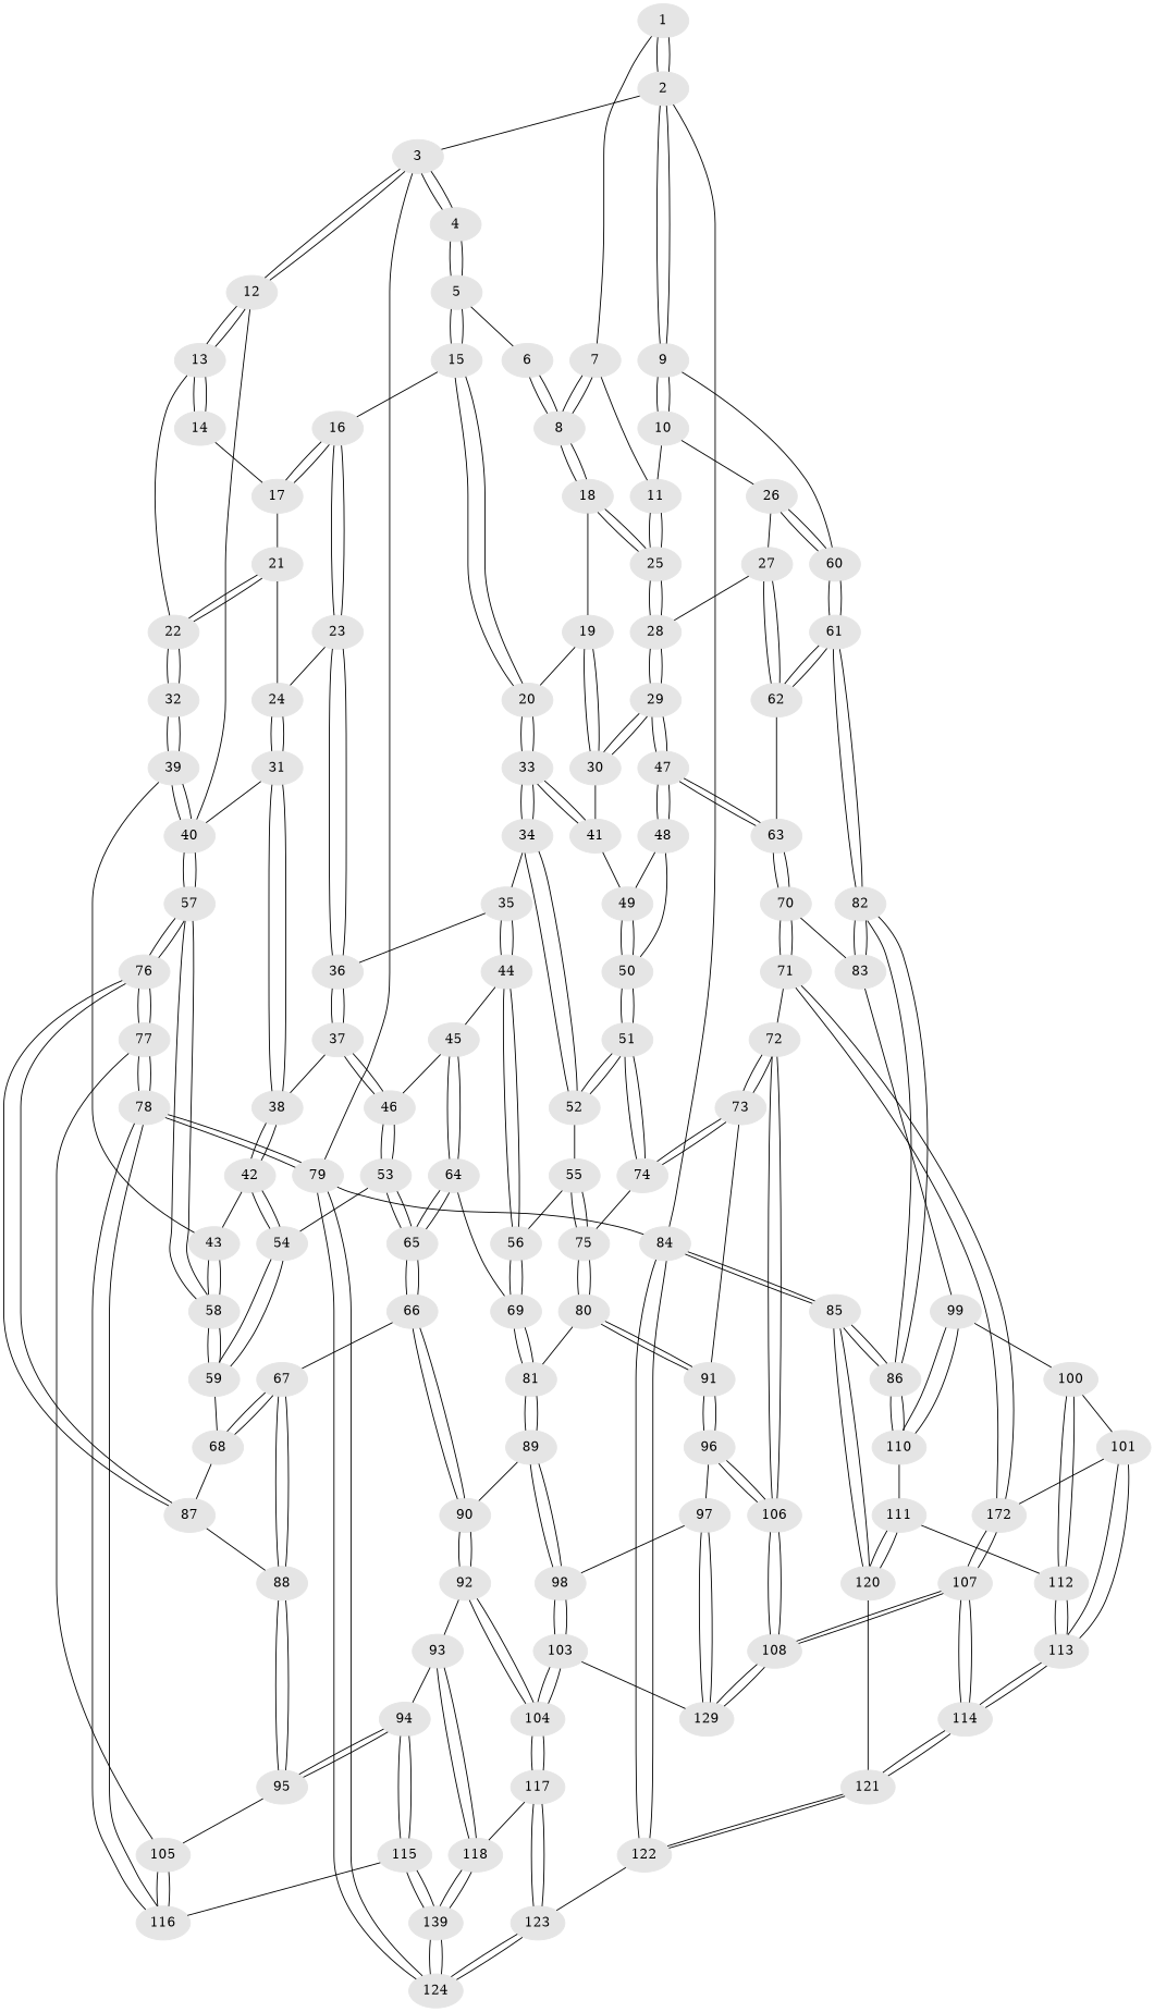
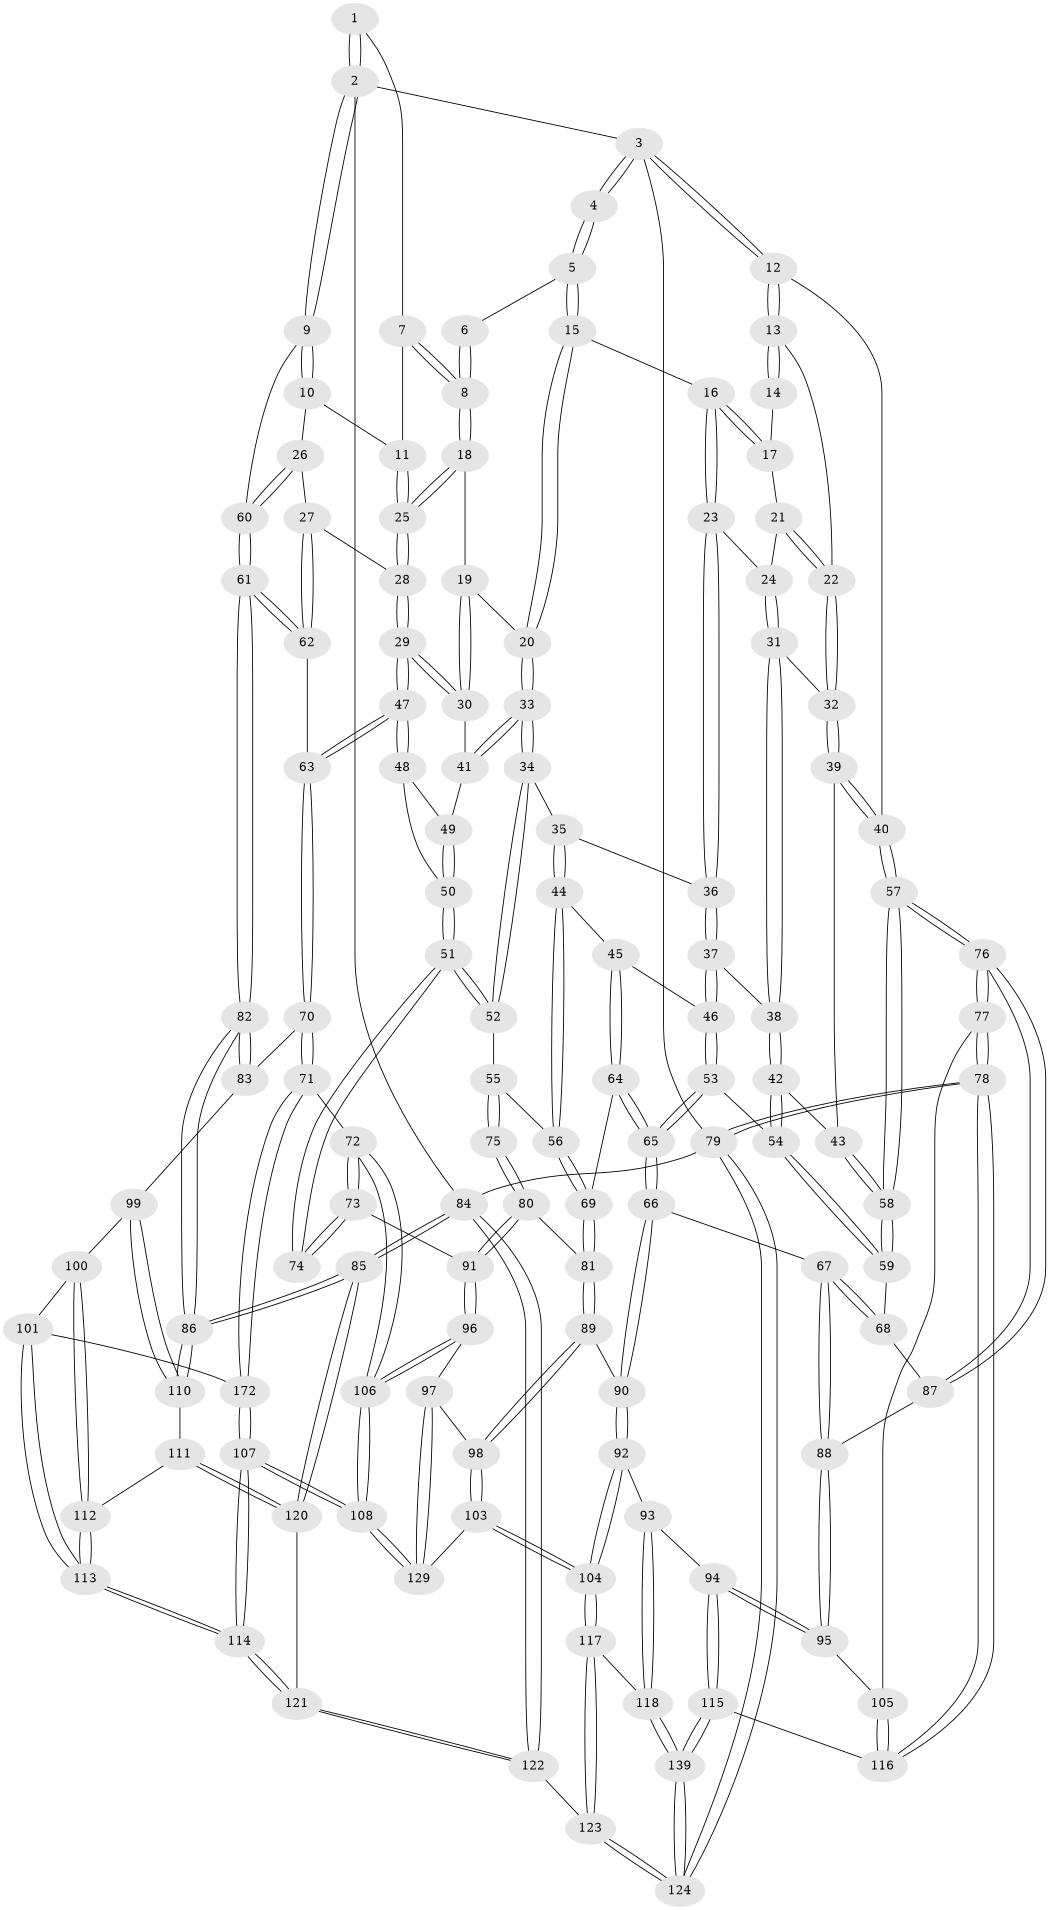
  graph {
    node [color=gray90 style=filled]
    1
    2
    7
    3
    9
    84
    8
    11
    4
    12
    79
    10
    60
    85
    122
    5
    13
    40
    124
    6
    15
    16
    20
    18
    25
    19
    26
    61
    27
    28
    14
    22
    57
    17
    32
    21
    23
    33
    24
    36
    30
    41
    34
    31
    39
    37
    38
    29
    62
    63
    47
    48
    49
    42
    43
    35
    52
    44
    55
    45
    56
    46
    53
    54
    58
    76
    50
    59
    64
    69
    65
    70
    51
    74
    75
    66
    68
    80
    81
    87
    77
    82
    83
    86
    71
    67
    90
    88
    92
    95
    89
    72
    n93 [label=172]
    99
    73
    106
    107
    91
    108
    96
    78
    105
    116
    98
    110
    100
    120
    123
    121
    111
    103
    93
    104
    97
    94
    118
    117
    115
    n119 [label=139]
    n120 [label=129]
    101
    112
    113
    114
    1 -- 2
    1 -- 2
    1 -- 7
    2 -- 3
    2 -- 9
    2 -- 9
    2 -- 84
    7 -- 8
    7 -- 8
    7 -- 11
    3 -- 4
    3 -- 4
    3 -- 12
    3 -- 12
    3 -- 79
    9 -- 10
    9 -- 10
    9 -- 60
    84 -- 85
    84 -- 85
    84 -- 122
    84 -- 122
    8 -- 18
    8 -- 18
    11 -- 25
    11 -- 25
    4 -- 5
    4 -- 5
    12 -- 13
    12 -- 13
    12 -- 40
    79 -- 84
    79 -- 124
    79 -- 124
    10 -- 11
    10 -- 26
    60 -- 61
    60 -- 61
    85 -- 86
    85 -- 86
    85 -- 120
    85 -- 120
    122 -- 123
    5 -- 6
    5 -- 15
    5 -- 15
    13 -- 14
    13 -- 14
    13 -- 22
    40 -- 57
    40 -- 57
    6 -- 8
    6 -- 8
    15 -- 16
    15 -- 20
    15 -- 20
    16 -- 17
    16 -- 17
    16 -- 23
    16 -- 23
    20 -- 33
    20 -- 33
    18 -- 25
    18 -- 25
    18 -- 19
    25 -- 28
    25 -- 28
    19 -- 20
    19 -- 30
    19 -- 30
    26 -- 60
    26 -- 60
    26 -- 27
    61 -- 62
    61 -- 62
    61 -- 82
    61 -- 82
    27 -- 28
    27 -- 62
    27 -- 62
    28 -- 29
    28 -- 29
    14 -- 17
    22 -- 32
    22 -- 32
    57 -- 58
    57 -- 58
    57 -- 76
    57 -- 76
    17 -- 21
    32 -- 39
    32 -- 39
    21 -- 22
    21 -- 22
    21 -- 24
    23 -- 24
    23 -- 36
    23 -- 36
    33 -- 41
    33 -- 41
    33 -- 34
    33 -- 34
    24 -- 31
    24 -- 31
    36 -- 37
    36 -- 37
    30 -- 41
    41 -- 49
    34 -- 35
    34 -- 52
    34 -- 52
-   31 -- 40
+   31 -- 32
    31 -- 38
    31 -- 38
    39 -- 40
    39 -- 40
    39 -- 43
    37 -- 38
    37 -- 46
    37 -- 46
    38 -- 42
    38 -- 42
    29 -- 30
    29 -- 30
    29 -- 47
    29 -- 47
    62 -- 63
    63 -- 70
    63 -- 70
    47 -- 63
    47 -- 63
    47 -- 48
    47 -- 48
    48 -- 49
    48 -- 50
    49 -- 50
    49 -- 50
    42 -- 43
    42 -- 54
    42 -- 54
    43 -- 58
    43 -- 58
    35 -- 36
    35 -- 44
    35 -- 44
    52 -- 55
    44 -- 45
    44 -- 56
    44 -- 56
    55 -- 56
    55 -- 75
    55 -- 75
    45 -- 46
    45 -- 64
    45 -- 64
    56 -- 69
    56 -- 69
    46 -- 53
    46 -- 53
    53 -- 54
    53 -- 65
    53 -- 65
    54 -- 59
    54 -- 59
    58 -- 59
    58 -- 59
    76 -- 87
    76 -- 87
    76 -- 77
    76 -- 77
    50 -- 51
    50 -- 51
    59 -- 68
    64 -- 69
    64 -- 65
    64 -- 65
    69 -- 81
    69 -- 81
    65 -- 66
    65 -- 66
    70 -- 83
    70 -- 71
    70 -- 71
    51 -- 52
    51 -- 52
    51 -- 74
    51 -- 74
-   74 -- 75
    75 -- 80
    75 -- 80
    66 -- 67
    66 -- 90
    66 -- 90
    68 -- 87
    80 -- 81
    80 -- 91
    80 -- 91
    81 -- 89
    81 -- 89
    87 -- 88
    77 -- 78
    77 -- 78
    77 -- 105
    82 -- 83
    82 -- 83
    82 -- 86
    82 -- 86
    83 -- 99
    86 -- 110
    86 -- 110
    71 -- 72
    71 -- n93
    71 -- n93
    67 -- 68
    67 -- 68
    67 -- 88
    67 -- 88
    90 -- 92
    90 -- 92
    88 -- 95
    88 -- 95
    92 -- 93
    92 -- 104
    92 -- 104
    95 -- 105
    89 -- 90
    89 -- 98
    89 -- 98
    72 -- 73
    72 -- 73
    72 -- 106
    72 -- 106
    n93 -- 107
    n93 -- 107
    99 -- 110
    99 -- 110
    99 -- 100
    73 -- 74
    73 -- 74
    73 -- 91
    106 -- 108
    106 -- 108
    107 -- 108
    107 -- 108
    107 -- 114
    107 -- 114
    91 -- 96
    91 -- 96
    108 -- n120
    108 -- n120
    96 -- 106
    96 -- 106
    96 -- 97
    78 -- 79
    78 -- 79
    78 -- 116
    78 -- 116
    105 -- 116
    105 -- 116
    98 -- 103
    98 -- 103
    110 -- 111
    100 -- 101
    100 -- 112
    100 -- 112
    120 -- 121
    123 -- 124
    123 -- 124
    121 -- 122
    121 -- 122
    111 -- 120
    111 -- 120
    111 -- 112
    103 -- 104
    103 -- 104
    103 -- n120
    93 -- 94
    93 -- 118
    93 -- 118
    104 -- 117
    104 -- 117
    97 -- 98
    97 -- n120
    97 -- n120
    94 -- 95
    94 -- 95
    94 -- 115
    94 -- 115
    118 -- n119
    118 -- n119
    117 -- 123
    117 -- 123
    117 -- 118
    115 -- 116
    115 -- n119
    115 -- n119
    n119 -- 124
    n119 -- 124
    101 -- n93
    101 -- 113
    101 -- 113
    112 -- 113
    112 -- 113
    113 -- 114
    113 -- 114
    114 -- 121
    114 -- 121
  }
